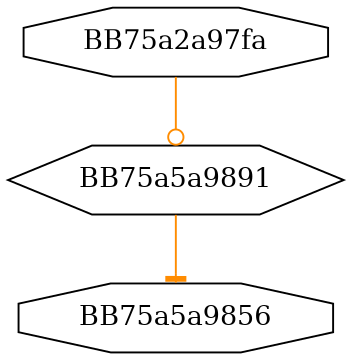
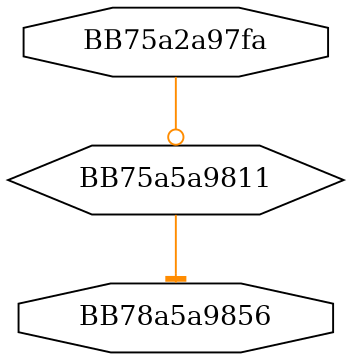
  digraph {
    splines=ortho
    node [shape=octagon]
    edge [color=darkorange style=solid]
-   BB75a5a9811 [shape=hexagon label=BB75a5a9891]
-   BB75a5a9856
+   BB75a5a9811 [shape=hexagon]
+   BB75a5a9856 [label=BB78a5a9856]
    n3 [label=BB75a2a97fa]
    BB75a5a9811 -> BB75a5a9856 [arrowhead=tee]
    n3 -> BB75a5a9811 [arrowhead=odot]
  }
